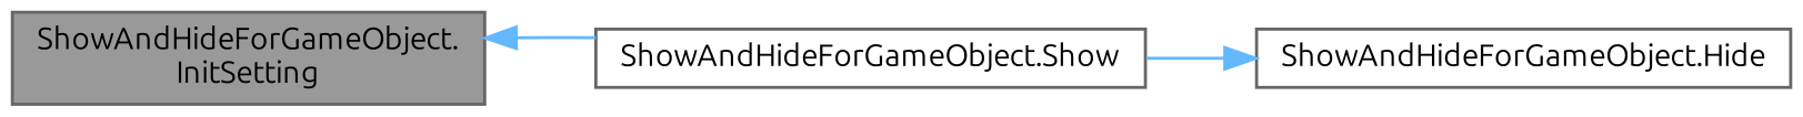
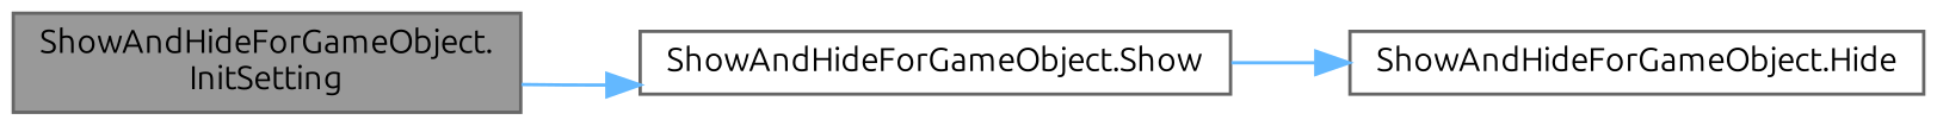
  digraph {
    fontname=Ubuntu
    rankdir=LR
    node [color=grey40 fillcolor=white fontname=Ubuntu fontsize=10 shape=box style=filled]
    edge [color=steelblue1 fontname=Ubuntu fontsize=10 labelfontname=Helvetica labelfontsize=10 style=solid]
    n1 [color=gray40 fillcolor=grey60 fontcolor=black height=0.2 label="ShowAndHideForGameObject.\lInitSetting" width=0.4]
    n2 [height=0.2 label="ShowAndHideForGameObject.Show" width=0.4]
    n3 [height=0.2 label="ShowAndHideForGameObject.Hide" width=0.4]
-   n2 -> n1
+   n1 -> n2
    n2 -> n3
  }
